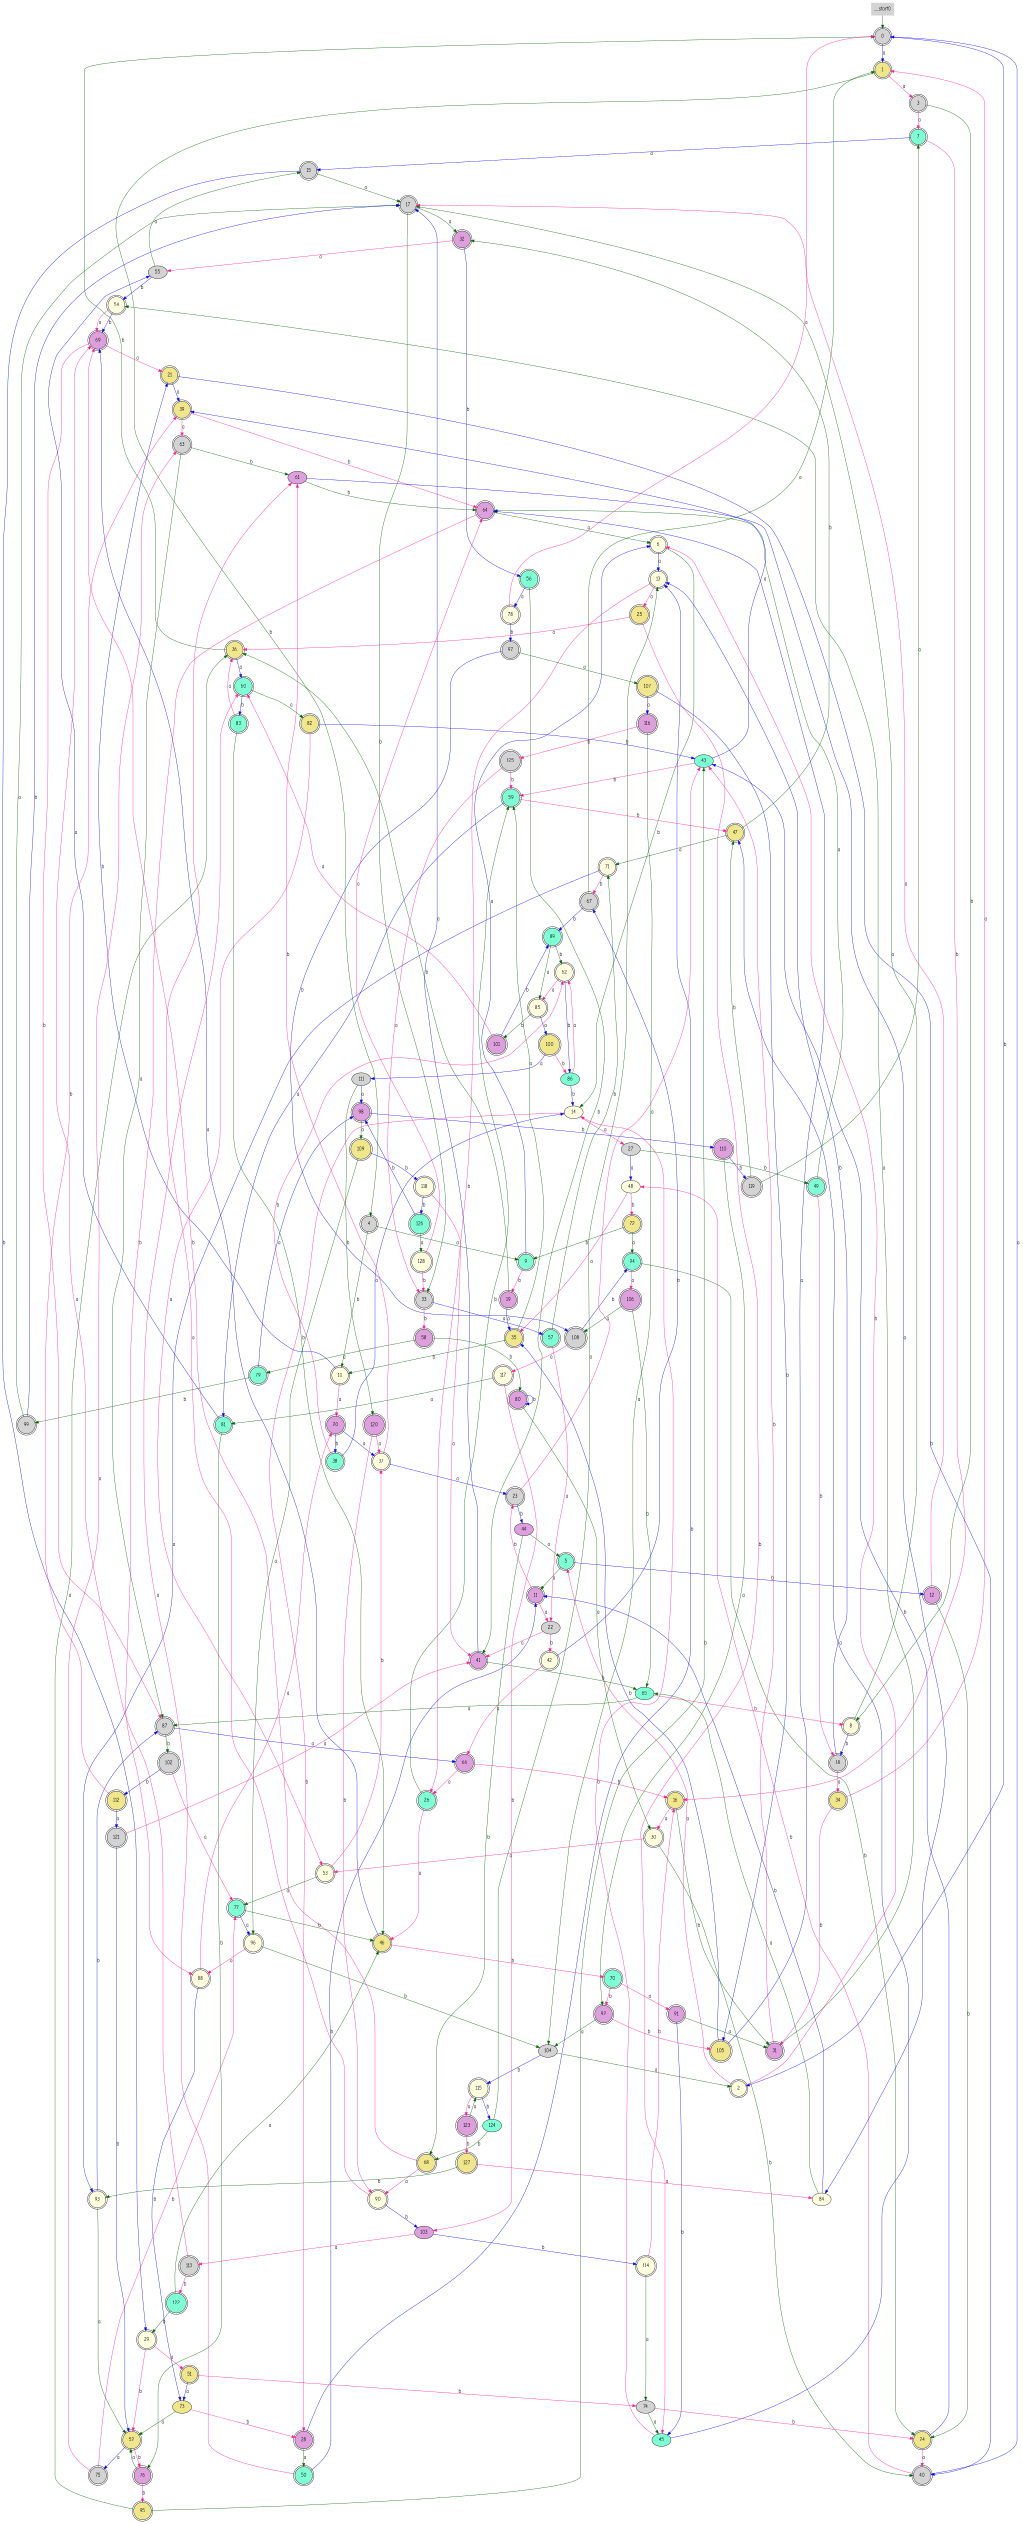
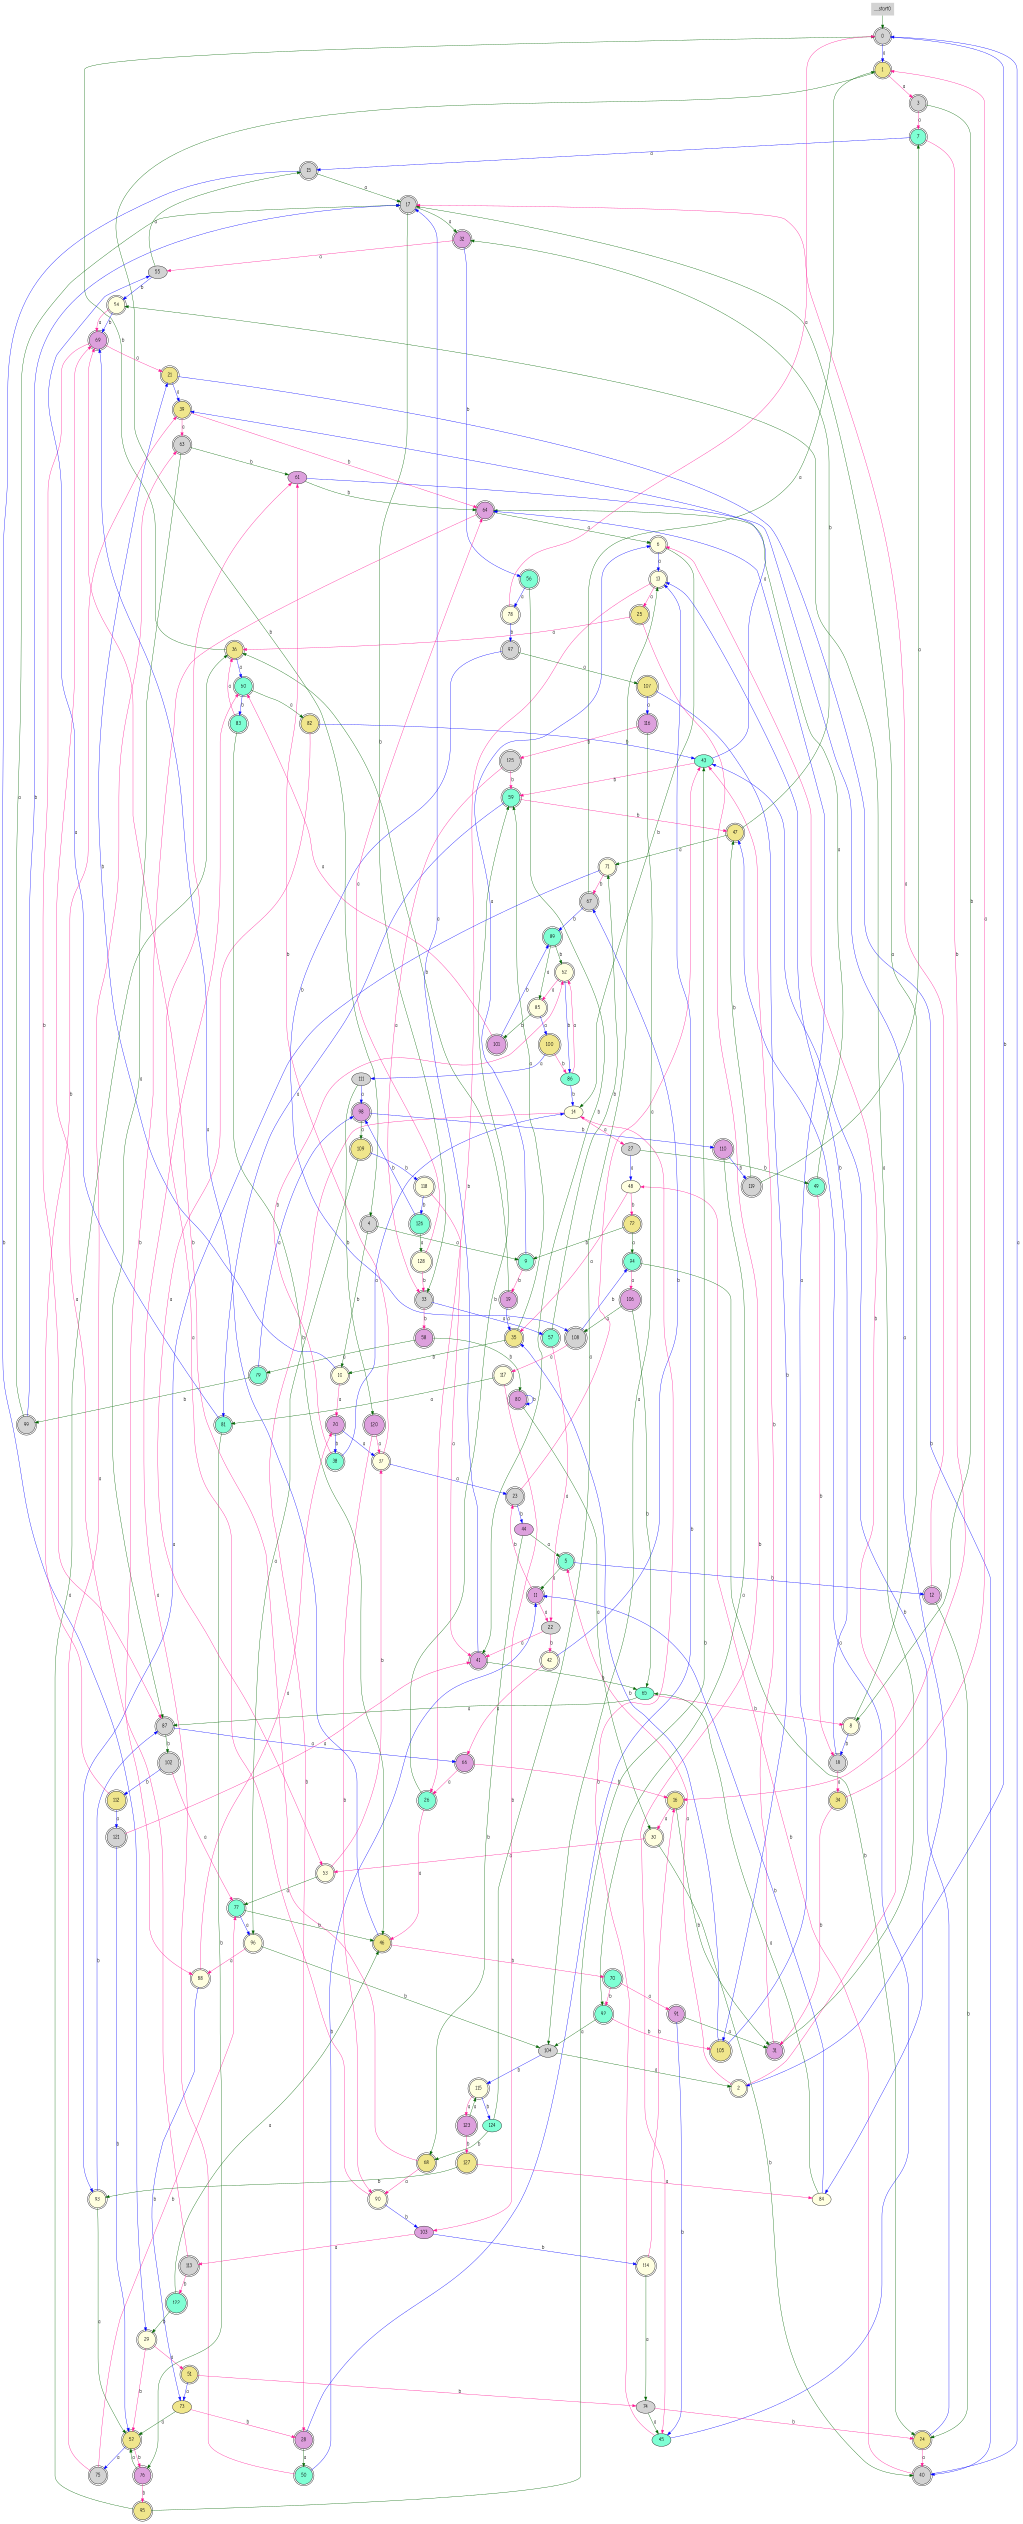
  digraph {
    fontname="Comic Neue"
    node [fillcolor=lightgrey fontname="Comic Neue" shape=doublecircle style=filled]
    edge [color=deeppink fontname="Comic Neue"]
    __start0 [shape=none]
    0
    1 [fillcolor=khaki]
    2 [fillcolor=lightyellow]
    3
    4
    5 [fillcolor=aquamarine]
    6 [fillcolor=lightyellow]
    7 [fillcolor=aquamarine]
    8 [fillcolor=lightyellow]
    9 [fillcolor=aquamarine]
    10 [fillcolor=lightyellow]
    11 [fillcolor=plum]
    12 [fillcolor=plum]
    13 [fillcolor=lightyellow]
    14 [fillcolor=lightyellow shape=""]
    15
    16 [fillcolor=khaki]
    17
    18
    19 [fillcolor=plum]
    20 [fillcolor=plum]
    21 [fillcolor=khaki]
    22 [shape=""]
    23
    24 [fillcolor=khaki]
    25 [fillcolor=khaki]
    26 [fillcolor=aquamarine]
    27 [shape=""]
    28 [fillcolor=plum]
    29 [fillcolor=lightyellow]
    30 [fillcolor=lightyellow]
    31 [fillcolor=plum]
    32 [fillcolor=plum]
    33
    34 [fillcolor=khaki]
    35 [fillcolor=khaki]
    36 [fillcolor=khaki]
    37 [fillcolor=lightyellow]
    38 [fillcolor=aquamarine]
    39 [fillcolor=khaki]
    40
    41 [fillcolor=plum]
    42 [fillcolor=lightyellow]
    43 [fillcolor=aquamarine shape=""]
    44 [fillcolor=plum shape=""]
    45 [fillcolor=aquamarine shape=""]
    46 [fillcolor=khaki]
    59 [fillcolor=aquamarine]
    48 [fillcolor=lightyellow shape=""]
    49 [fillcolor=aquamarine]
    50 [fillcolor=aquamarine]
    51 [fillcolor=khaki]
    52 [fillcolor=khaki]
    53 [fillcolor=lightyellow]
    54 [fillcolor=lightyellow]
    55 [shape=""]
    56 [fillcolor=aquamarine]
    57 [fillcolor=aquamarine]
    58 [fillcolor=plum]
    60 [fillcolor=aquamarine]
    61 [fillcolor=plum shape=""]
    62 [fillcolor=lightyellow]
    63
    64 [fillcolor=plum]
    65 [fillcolor=aquamarine shape=""]
    66 [fillcolor=plum]
    67
    68 [fillcolor=khaki]
    47 [fillcolor=khaki]
    69 [fillcolor=plum]
    70 [fillcolor=aquamarine]
    71 [fillcolor=lightyellow]
    72 [fillcolor=khaki]
    73 [fillcolor=khaki shape=""]
    74 [shape=""]
    75
    76 [fillcolor=plum]
    77 [fillcolor=aquamarine]
    78 [fillcolor=lightyellow]
    79 [fillcolor=aquamarine]
    80 [fillcolor=plum]
    81 [fillcolor=aquamarine]
    82 [fillcolor=khaki]
    83 [fillcolor=aquamarine]
    84 [fillcolor=lightyellow shape=""]
    85 [fillcolor=lightyellow]
    86 [fillcolor=aquamarine shape=""]
    87
    88 [fillcolor=lightyellow]
    89 [fillcolor=aquamarine]
    90 [fillcolor=lightyellow]
    91 [fillcolor=plum]
-   92 [fillcolor=plum]
+   92 [fillcolor=aquamarine]
    93 [fillcolor=lightyellow]
    94 [fillcolor=aquamarine]
    95 [fillcolor=khaki]
    96 [fillcolor=lightyellow]
    97
    98 [fillcolor=plum]
    99
    100 [fillcolor=khaki]
    101 [fillcolor=plum]
    102
    103 [fillcolor=plum shape=""]
    104 [shape=""]
    105 [fillcolor=khaki]
    106 [fillcolor=plum]
    107 [fillcolor=khaki]
    108
    109 [fillcolor=khaki]
    110 [fillcolor=plum]
    111 [shape=""]
    112 [fillcolor=khaki]
    113
    114 [fillcolor=lightyellow]
    115 [fillcolor=lightyellow]
    116 [fillcolor=plum]
    117 [fillcolor=lightyellow]
    118 [fillcolor=lightyellow]
    119
    120 [fillcolor=plum]
    121
    122 [fillcolor=aquamarine]
    123 [fillcolor=plum]
    124 [fillcolor=aquamarine shape=""]
    125
    126 [fillcolor=aquamarine]
    127 [fillcolor=khaki]
    128 [fillcolor=lightyellow]
    __start0 -> 0 [color=darkgreen]
    0 -> 1 [color=blue label=a]
    0 -> 2 [color=blue label=b]
    1 -> 3 [label=a]
    1 -> 4 [color=darkgreen label=b]
    2 -> 5 [label=a]
    2 -> 6 [label=b]
    3 -> 7 [label=a]
    3 -> 8 [color=darkgreen label=b]
    4 -> 9 [color=darkgreen label=a]
    4 -> 10 [color=darkgreen label=b]
    5 -> 11 [color=darkgreen label=a]
    5 -> 12 [color=blue label=b]
    6 -> 13 [color=blue label=a]
    6 -> 14 [color=darkgreen label=b]
    7 -> 15 [color=blue label=a]
    7 -> 16 [label=b]
    8 -> 17 [color=darkgreen label=a]
    8 -> 18 [color=blue label=b]
    9 -> 6 [color=blue label=a]
    9 -> 19 [label=b]
    10 -> 20 [label=a]
    10 -> 21 [color=blue label=b]
    11 -> 22 [label=a]
    11 -> 23 [label=b]
    12 -> 17 [label=a]
    12 -> 24 [color=darkgreen label=b]
    13 -> 25 [label=a]
    13 -> 26 [label=b]
    14 -> 27 [label=a]
    14 -> 28 [label=b]
    15 -> 17 [color=darkgreen label=a]
    15 -> 29 [color=blue label=b]
    16 -> 30 [label=a]
    16 -> 31 [color=darkgreen label=b]
    17 -> 32 [color=darkgreen label=a]
    17 -> 33 [color=darkgreen label=b]
    18 -> 13 [color=blue label=b]
    18 -> 34 [label=a]
    19 -> 35 [color=blue label=a]
    19 -> 36 [color=darkgreen label=b]
    20 -> 37 [color=blue label=a]
    20 -> 38 [color=blue label=b]
    21 -> 39 [color=blue label=a]
    21 -> 40 [color=blue label=b]
    22 -> 41 [label=a]
    22 -> 42 [label=b]
    23 -> 43 [label=a]
    23 -> 44 [color=blue label=b]
    24 -> 40 [label=a]
    24 -> 43 [color=blue label=b]
    25 -> 36 [label=a]
    25 -> 45 [label=b]
    26 -> 46 [label=a]
    26 -> 59 [color=darkgreen label=b]
    27 -> 48 [color=blue label=a]
    27 -> 49 [color=darkgreen label=b]
    28 -> 13 [color=blue label=b]
    28 -> 50 [color=darkgreen label=a]
    29 -> 51 [label=a]
    29 -> 52 [label=b]
    30 -> 40 [color=darkgreen label=b]
    30 -> 53 [label=a]
    31 -> 43 [label=b]
    31 -> 54 [color=darkgreen label=a]
    32 -> 55 [label=a]
    32 -> 56 [color=blue label=b]
    33 -> 57 [color=blue label=a]
    33 -> 58 [label=b]
    34 -> 1 [label=a]
    34 -> 31 [label=b]
    35 -> 10 [color=darkgreen label=b]
    35 -> 59 [color=darkgreen label=a]
    36 -> 0 [color=darkgreen label=b]
    36 -> 60 [color=blue label=a]
    37 -> 23 [color=blue label=a]
    37 -> 61 [label=b]
    38 -> 14 [color=blue label=a]
    38 -> 62 [label=b]
    39 -> 63 [label=a]
    39 -> 64 [label=b]
    40 -> 0 [color=blue label=a]
    40 -> 48 [label=b]
    41 -> 17 [color=blue label=a]
    41 -> 65 [color=darkgreen label=b]
    42 -> 66 [label=a]
    42 -> 67 [color=blue label=b]
    43 -> 39 [color=blue label=a]
    43 -> 59 [label=b]
    44 -> 5 [color=darkgreen label=a]
    44 -> 68 [color=darkgreen label=b]
    45 -> 14 [label=b]
    45 -> 47 [color=blue label=a]
    46 -> 69 [color=blue label=a]
    46 -> 70 [label=b]
    59 -> 47 [label=b]
    59 -> 81 [color=blue label=a]
    48 -> 35 [label=a]
    48 -> 72 [label=b]
    49 -> 18 [label=b]
    49 -> 64 [color=darkgreen label=a]
    50 -> 11 [color=blue label=b]
    50 -> 60 [label=a]
    51 -> 73 [color=blue label=a]
    51 -> 74 [label=b]
    52 -> 75 [color=blue label=a]
    52 -> 76 [label=b]
    53 -> 37 [label=b]
    53 -> 77 [color=darkgreen label=a]
    54 -> 69 [label=a]
    54 -> 69 [color=blue label=b]
    55 -> 15 [color=darkgreen label=a]
    55 -> 54 [color=blue label=b]
    56 -> 41 [color=darkgreen label=b]
    56 -> 78 [color=blue label=a]
    57 -> 22 [label=a]
    57 -> 71 [color=darkgreen label=b]
    58 -> 79 [color=darkgreen label=a]
    58 -> 80 [color=darkgreen label=b]
    60 -> 82 [color=darkgreen label=a]
    60 -> 83 [color=blue label=b]
    61 -> 64 [color=darkgreen label=b]
    61 -> 84 [color=blue label=a]
    62 -> 85 [label=a]
    62 -> 86 [color=blue label=b]
    63 -> 61 [color=darkgreen label=b]
    63 -> 87 [color=darkgreen label=a]
    64 -> 6 [color=darkgreen label=a]
    64 -> 88 [label=b]
    65 -> 8 [label=b]
    65 -> 87 [color=darkgreen label=a]
    66 -> 16 [label=b]
    66 -> 26 [label=a]
    67 -> 1 [color=darkgreen label=a]
    67 -> 89 [color=blue label=b]
    68 -> 69 [label=b]
    68 -> 90 [label=a]
    47 -> 32 [color=darkgreen label=b]
    47 -> 71 [color=darkgreen label=a]
    69 -> 21 [label=a]
    69 -> 87 [label=b]
    70 -> 91 [label=a]
    70 -> 92 [label=b]
    71 -> 67 [label=b]
    71 -> 93 [color=blue label=a]
    72 -> 9 [color=darkgreen label=b]
    72 -> 94 [color=darkgreen label=a]
    73 -> 28 [label=b]
    73 -> 52 [color=darkgreen label=a]
    74 -> 24 [label=b]
    74 -> 45 [color=darkgreen label=a]
    75 -> 63 [label=a]
    75 -> 77 [label=b]
    76 -> 52 [color=darkgreen label=a]
    76 -> 95 [label=b]
    77 -> 46 [color=darkgreen label=b]
    77 -> 96 [color=blue label=a]
    78 -> 0 [label=a]
    78 -> 97 [color=blue label=b]
    79 -> 98 [color=blue label=a]
    79 -> 99 [color=darkgreen label=b]
    80 -> 30 [color=darkgreen label=a]
    80 -> 80 [color=blue label=b]
    81 -> 55 [color=blue label=a]
    81 -> 76 [color=darkgreen label=b]
    82 -> 43 [color=blue label=b]
    82 -> 53 [label=a]
    83 -> 36 [label=a]
    83 -> 46 [color=darkgreen label=b]
    84 -> 11 [color=blue label=b]
    84 -> 65 [color=darkgreen label=a]
    85 -> 100 [color=blue label=a]
    85 -> 101 [color=darkgreen label=b]
    86 -> 14 [color=blue label=b]
    86 -> 62 [label=a]
    87 -> 66 [color=blue label=a]
    87 -> 102 [color=darkgreen label=b]
    88 -> 20 [label=a]
    88 -> 73 [color=blue label=b]
    89 -> 62 [color=darkgreen label=b]
    89 -> 85 [color=darkgreen label=a]
    90 -> 61 [label=a]
    90 -> 103 [color=blue label=b]
    91 -> 31 [color=darkgreen label=a]
    91 -> 45 [color=blue label=b]
    92 -> 104 [color=darkgreen label=a]
    92 -> 105 [label=b]
    93 -> 52 [color=darkgreen label=a]
    93 -> 87 [color=blue label=b]
    94 -> 24 [color=darkgreen label=b]
    94 -> 106 [label=a]
    95 -> 36 [color=darkgreen label=a]
    95 -> 43 [color=darkgreen label=b]
    96 -> 88 [label=a]
    96 -> 104 [color=darkgreen label=b]
    97 -> 107 [color=darkgreen label=a]
    97 -> 108 [color=blue label=b]
    98 -> 109 [color=darkgreen label=a]
    98 -> 110 [color=blue label=b]
    99 -> 17 [color=darkgreen label=a]
    99 -> 17 [color=blue label=b]
    100 -> 86 [label=b]
    100 -> 111 [color=blue label=a]
    101 -> 60 [label=a]
    101 -> 89 [color=blue label=b]
    102 -> 77 [label=a]
    102 -> 112 [color=blue label=b]
    103 -> 113 [label=a]
    103 -> 114 [color=blue label=b]
    104 -> 2 [color=darkgreen label=a]
    104 -> 115 [color=blue label=b]
    105 -> 35 [color=blue label=b]
    105 -> 64 [color=blue label=a]
    106 -> 65 [color=darkgreen label=b]
    106 -> 108 [color=darkgreen label=a]
    107 -> 105 [color=blue label=b]
    107 -> 116 [color=blue label=a]
    108 -> 94 [color=blue label=b]
    108 -> 117 [label=a]
    109 -> 96 [color=darkgreen label=a]
    109 -> 118 [color=blue label=b]
    110 -> 92 [color=darkgreen label=a]
    110 -> 119 [color=blue label=b]
    111 -> 98 [color=blue label=a]
    111 -> 120 [color=darkgreen label=b]
    112 -> 39 [label=b]
    112 -> 121 [color=blue label=a]
    113 -> 69 [label=a]
    113 -> 122 [label=b]
    114 -> 16 [label=b]
    114 -> 74 [color=darkgreen label=a]
    115 -> 123 [label=a]
    115 -> 124 [color=blue label=b]
    116 -> 104 [color=darkgreen label=a]
    116 -> 125 [label=b]
    117 -> 81 [color=darkgreen label=a]
    117 -> 103 [label=b]
    118 -> 41 [label=a]
    118 -> 126 [color=blue label=b]
    119 -> 7 [color=darkgreen label=a]
    119 -> 47 [color=darkgreen label=b]
    120 -> 37 [label=a]
    120 -> 90 [label=b]
    121 -> 41 [label=a]
    121 -> 52 [color=blue label=b]
    122 -> 29 [color=darkgreen label=b]
    122 -> 46 [color=darkgreen label=a]
    123 -> 115 [color=darkgreen label=a]
    123 -> 127 [label=b]
    124 -> 13 [color=darkgreen label=a]
    124 -> 68 [color=darkgreen label=b]
    125 -> 33 [label=a]
    125 -> 59 [label=b]
    126 -> 98 [color=blue label=b]
    126 -> 128 [color=darkgreen label=a]
    127 -> 84 [label=a]
    127 -> 93 [color=darkgreen label=b]
    128 -> 33 [label=b]
    128 -> 64 [label=a]
  }
